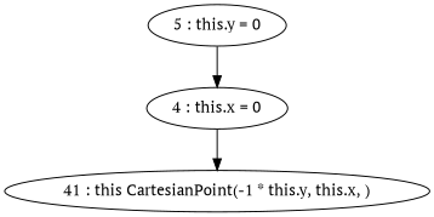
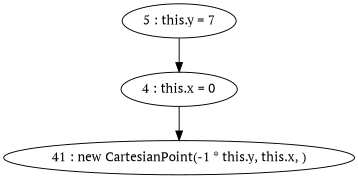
  digraph {
    fontname="PT Serif"
    node [fontname="PT Serif"]
    edge [fontname="PT Serif"]
    "4 : this.x = 0"
-   "41 : new CartesianPoint(-1 * this.y, this.x, )" [label="41 : this CartesianPoint(-1 * this.y, this.x, )"]
-   "5 : this.y = 0"
+   "41 : new CartesianPoint(-1 * this.y, this.x, )"
+   "5 : this.y = 0" [label="5 : this.y = 7"]
    "4 : this.x = 0" -> "41 : new CartesianPoint(-1 * this.y, this.x, )"
    "5 : this.y = 0" -> "4 : this.x = 0"
  }
